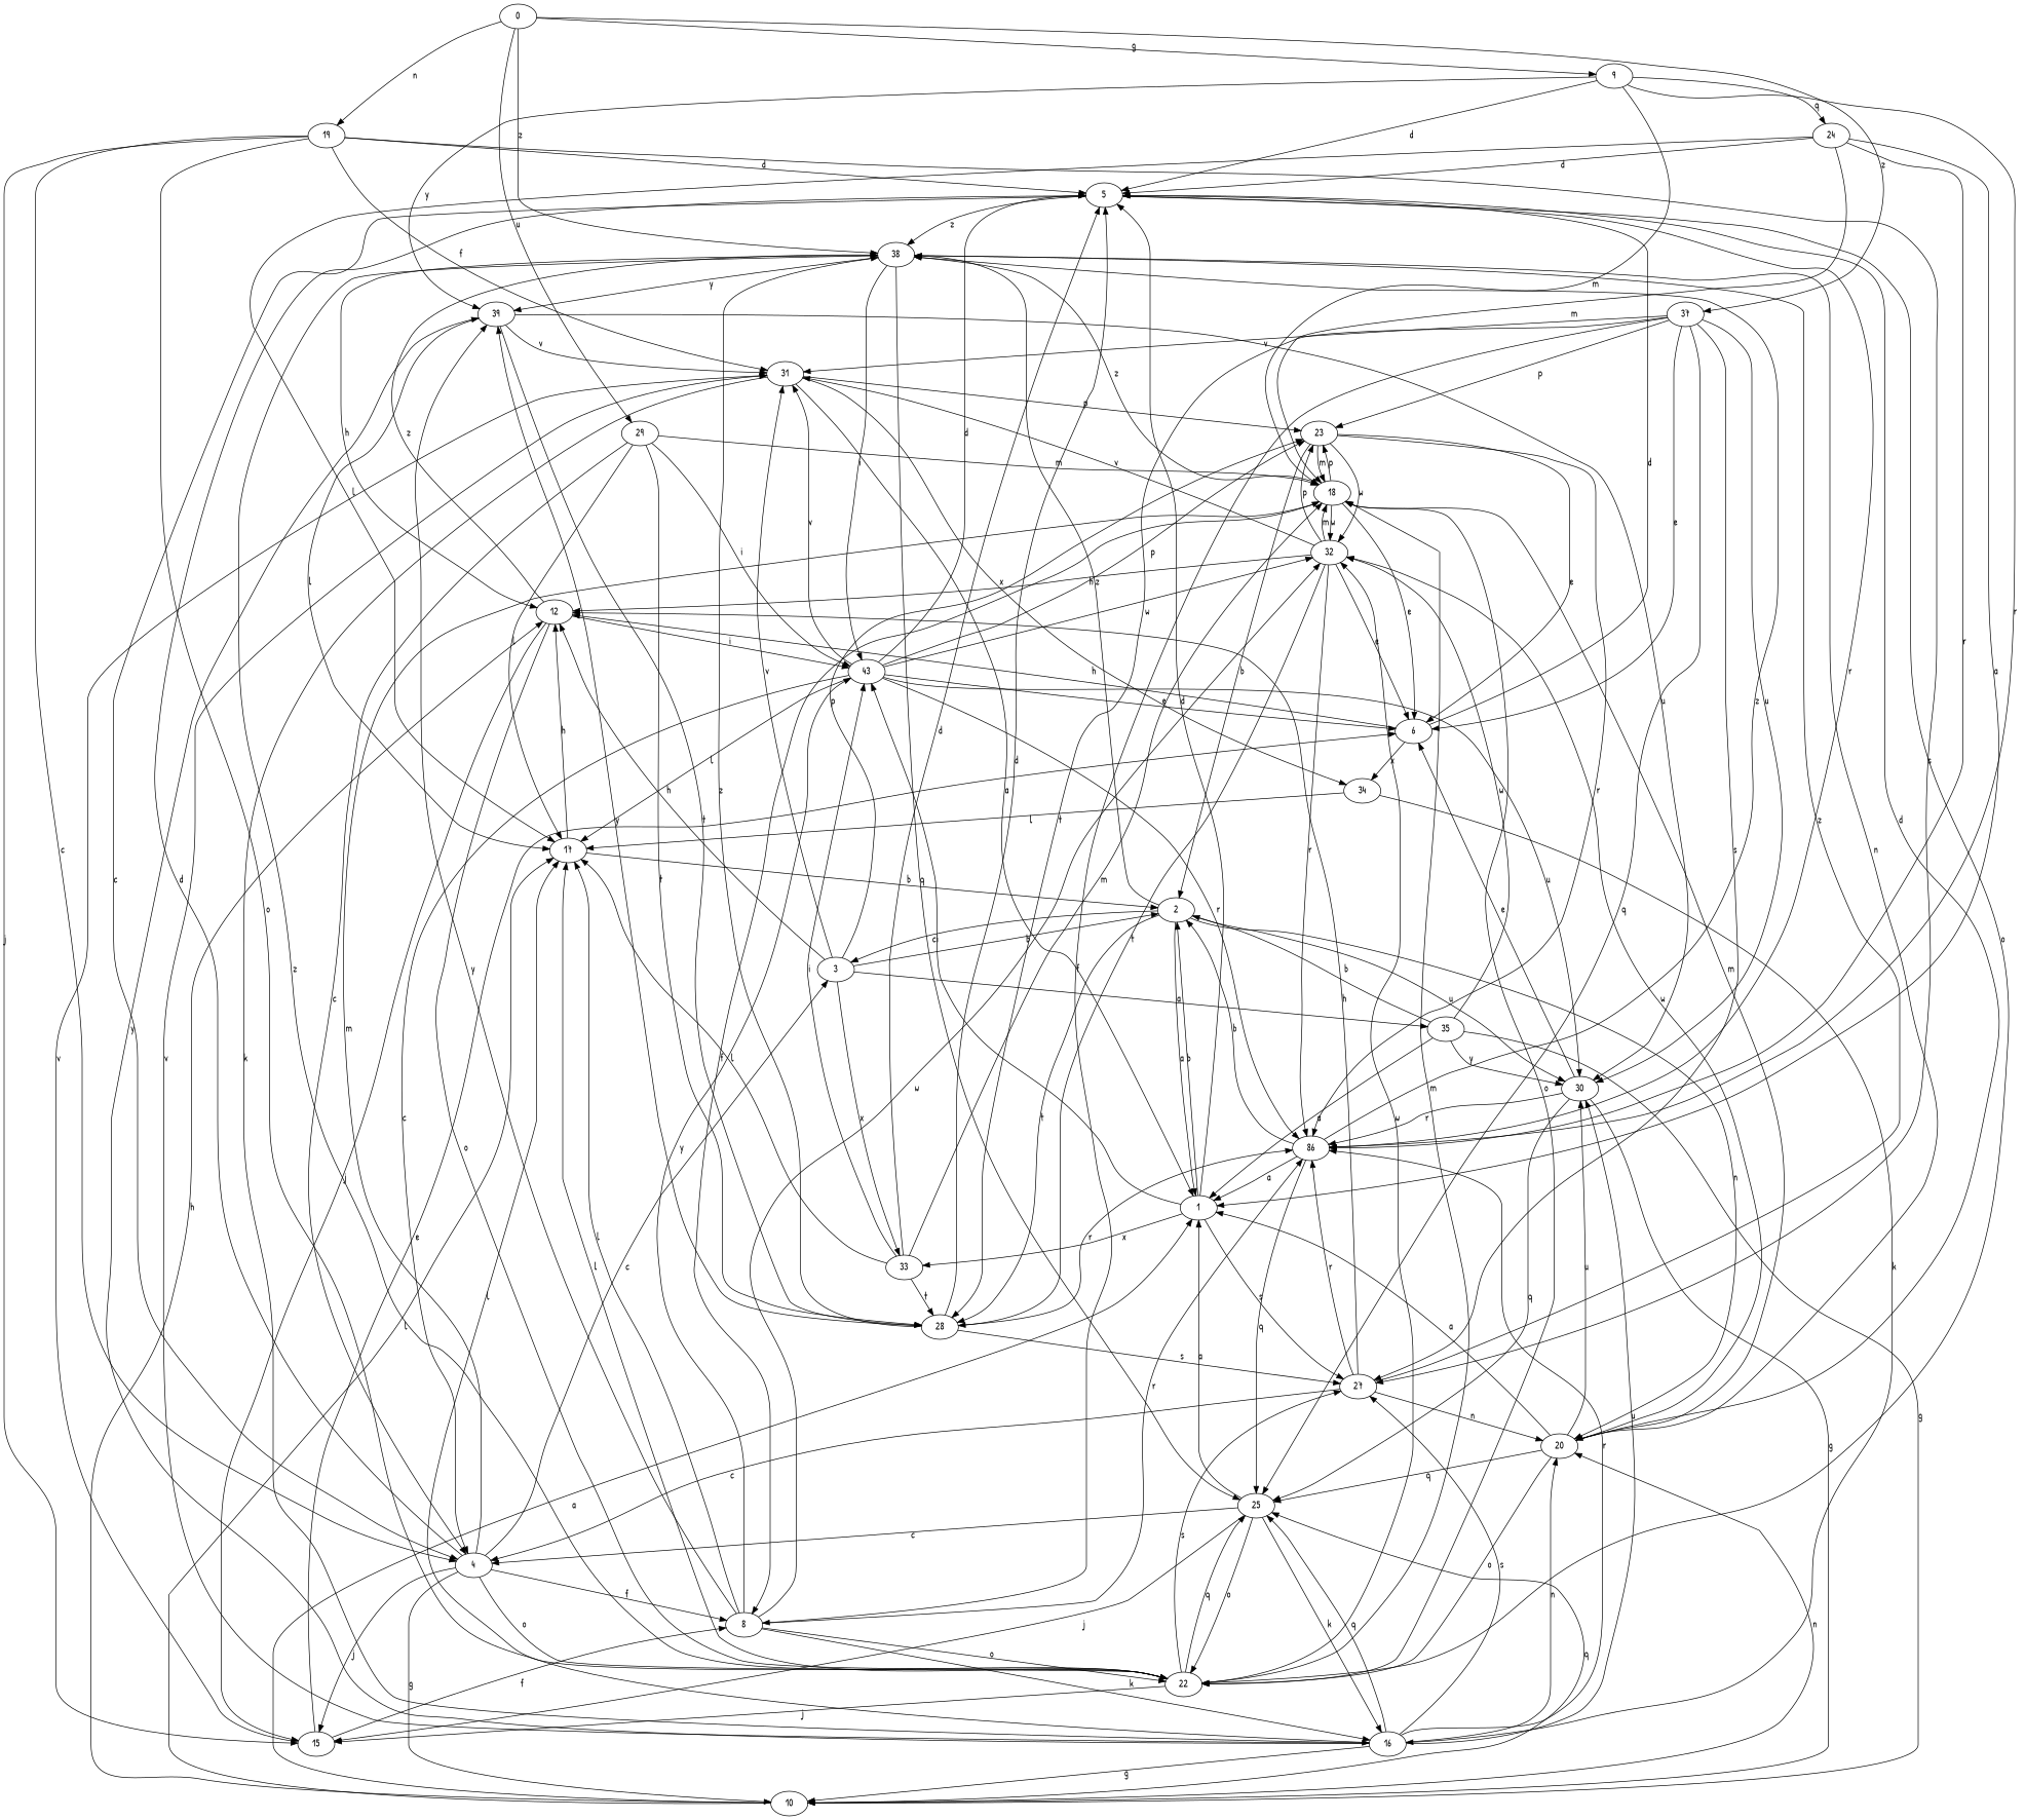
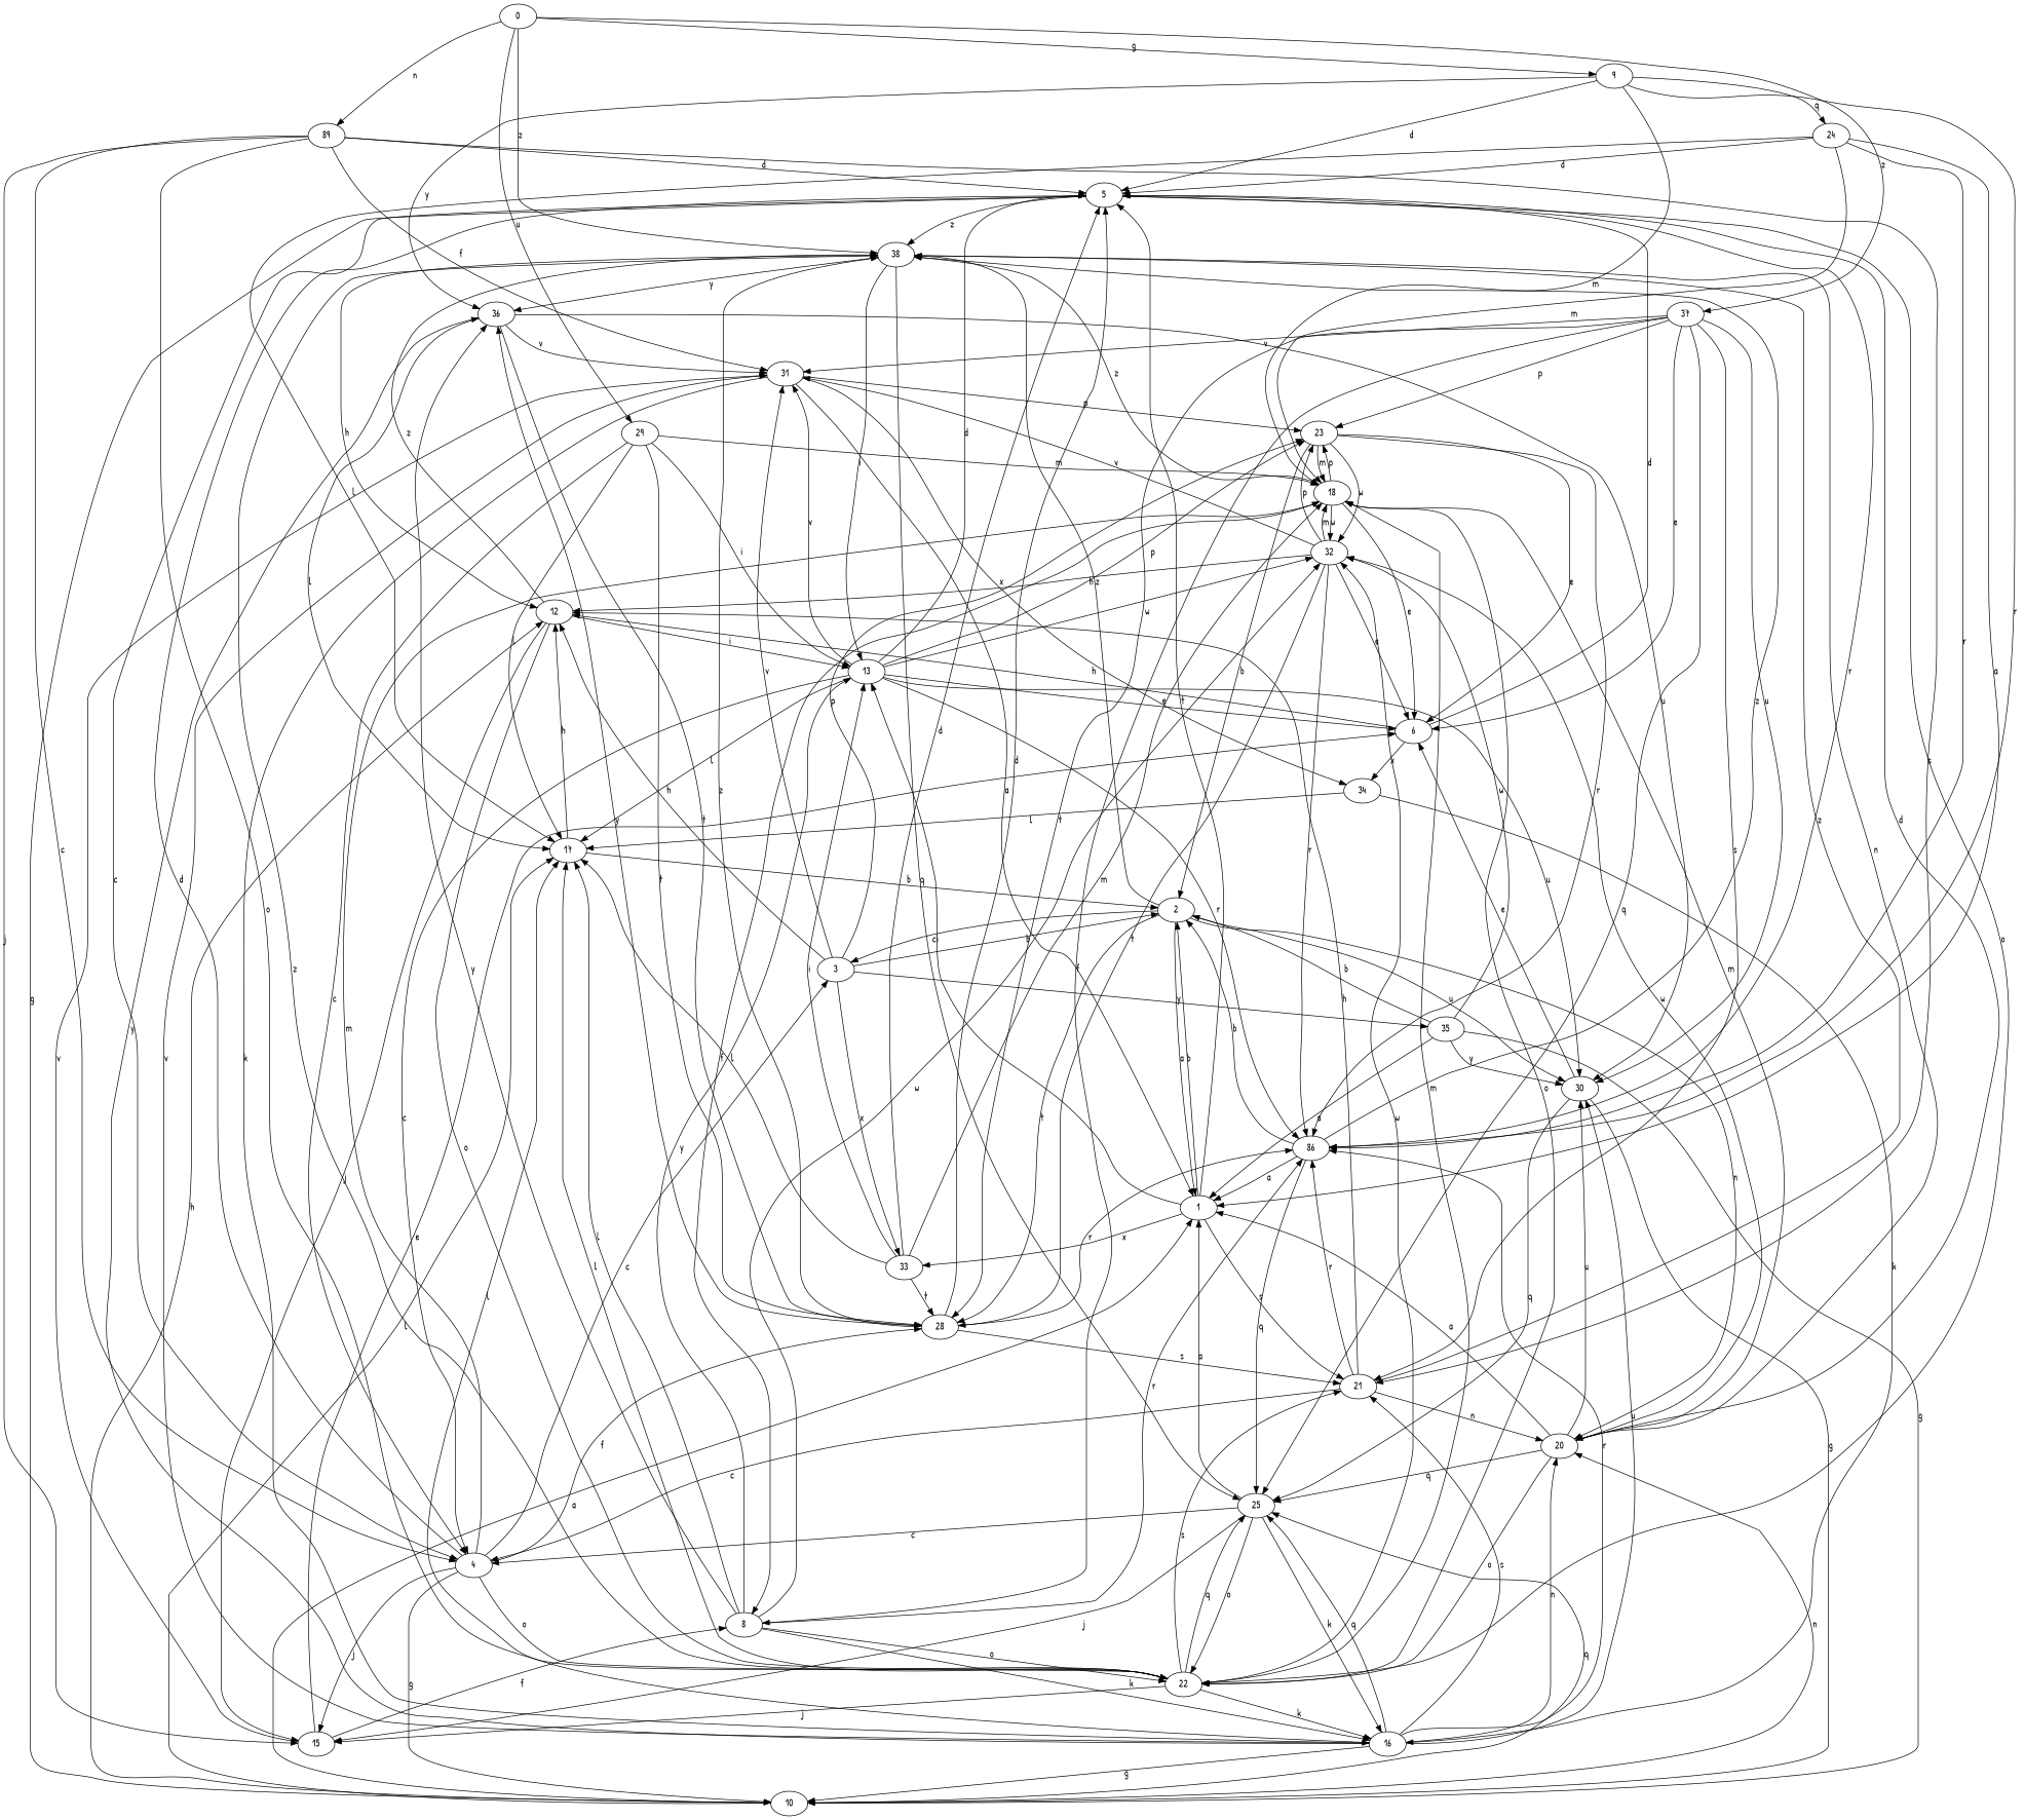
  strict digraph {
    fontname="Patrick Hand"
    node [fontname="Patrick Hand"]
    edge [fontname="Patrick Hand"]
    0
    9
-   19
+   19 [label=89]
    29
    37
    38
    5
    18
    n9 [label=86]
-   36 [label=39]
+   36
    24
-   27
+   27 [label=21]
    31
    4
    15
    22
-   13 [label=43]
+   13
    28
    17
    30
    23
    8
    6
    25
    20
    12
    1
    2
    33
    3
    10
    32
    35
    34
    16
    0 -> 9 [label=g]
    0 -> 19 [label=n]
    0 -> 29 [label=u]
    0 -> 37 [label=z]
    0 -> 38 [label=z]
    9 -> 5 [label=d]
    9 -> 18 [label=m]
    9 -> n9 [label=r]
    9 -> 36 [label=y]
    9 -> 24 [label=q]
    19 -> 5 [label=d]
    19 -> 27 [label=s]
    19 -> 31 [label=f]
    19 -> 4 [label=c]
    19 -> 15 [label=j]
    19 -> 22 [label=o]
    29 -> 18 [label=m]
    29 -> 4 [label=c]
    29 -> 13 [label=i]
    29 -> 28 [label=t]
    29 -> 17 [label=l]
    37 -> 27 [label=s]
    37 -> 31 [label=v]
    37 -> 28 [label=t]
    37 -> 30 [label=u]
    37 -> 23 [label=p]
    37 -> 8 [label=f]
    37 -> 6 [label=e]
    37 -> 25 [label=q]
    38 -> 36 [label=y]
    38 -> 13 [label=i]
    38 -> 25 [label=q]
    38 -> 20 [label=n]
    38 -> 12 [label=h]
    5 -> 38 [label=z]
    5 -> n9 [label=r]
    5 -> 4 [label=c]
    5 -> 22 [label=o]
+   5 -> 10 [label=g]
    18 -> 38 [label=z]
    18 -> 22 [label=o]
    18 -> 23 [label=p]
    18 -> 8 [label=f]
    18 -> 6 [label=e]
    18 -> 32 [label=w]
    n9 -> 38 [label=z]
    n9 -> 25 [label=q]
    n9 -> 1 [label=a]
    n9 -> 2 [label=b]
    36 -> 31 [label=v]
    36 -> 28 [label=t]
    36 -> 17 [label=l]
    36 -> 30 [label=u]
    24 -> 5 [label=d]
    24 -> 18 [label=m]
    24 -> n9 [label=r]
    24 -> 17 [label=l]
    24 -> 1 [label=a]
    27 -> 38 [label=z]
    27 -> n9 [label=r]
    27 -> 4 [label=c]
    27 -> 20 [label=n]
    27 -> 12 [label=h]
    31 -> 23 [label=p]
    31 -> 1 [label=a]
    31 -> 34 [label=x]
    31 -> 16 [label=k]
    4 -> 5 [label=d]
    4 -> 18 [label=m]
    4 -> 15 [label=j]
    4 -> 22 [label=o]
-   4 -> 8 [label=f]
+   4 -> 28 [label=f]
    4 -> 3 [label=c]
    4 -> 10 [label=g]
    15 -> 31 [label=v]
    15 -> 8 [label=f]
    15 -> 6 [label=e]
    22 -> 38 [label=z]
    22 -> 18 [label=m]
    22 -> 27 [label=s]
    22 -> 15 [label=j]
    22 -> 17 [label=l]
    22 -> 25 [label=q]
    22 -> 32 [label=w]
+   22 -> 16 [label=k]
    13 -> 5 [label=d]
    13 -> n9 [label=r]
    13 -> 31 [label=v]
    13 -> 4 [label=c]
    13 -> 17 [label=l]
    13 -> 30 [label=u]
    13 -> 23 [label=p]
    13 -> 6 [label=e]
    13 -> 32 [label=w]
    28 -> 38 [label=z]
    28 -> 5 [label=d]
    28 -> n9 [label=r]
    28 -> 36 [label=y]
    28 -> 27 [label=s]
    17 -> 12 [label=h]
    17 -> 2 [label=b]
-   30 -> n9 [label=r]
    30 -> 6 [label=e]
    30 -> 25 [label=q]
    30 -> 10 [label=g]
    23 -> 18 [label=m]
    23 -> n9 [label=r]
    23 -> 6 [label=e]
    23 -> 2 [label=b]
    23 -> 32 [label=w]
    8 -> n9 [label=r]
    8 -> 36 [label=y]
    8 -> 22 [label=o]
    8 -> 13 [label=y]
    8 -> 17 [label=l]
    8 -> 32 [label=w]
    8 -> 16 [label=k]
    6 -> 5 [label=d]
    6 -> 12 [label=h]
    6 -> 34 [label=x]
    25 -> 4 [label=c]
    25 -> 15 [label=j]
    25 -> 22 [label=o]
    25 -> 1 [label=a]
    25 -> 16 [label=k]
    20 -> 5 [label=d]
    20 -> 18 [label=m]
    20 -> 22 [label=o]
    20 -> 30 [label=u]
    20 -> 25 [label=q]
    20 -> 1 [label=a]
    20 -> 32 [label=w]
    12 -> 38 [label=z]
    12 -> 15 [label=j]
    12 -> 22 [label=o]
    12 -> 13 [label=i]
-   1 -> 5 [label=d]
+   1 -> 5 [label=t]
    1 -> 27 [label=s]
    1 -> 13 [label=i]
    1 -> 2 [label=b]
    1 -> 33 [label=x]
    2 -> 38 [label=z]
    2 -> 28 [label=t]
    2 -> 30 [label=u]
    2 -> 20 [label=n]
    2 -> 1 [label=a]
    2 -> 3 [label=c]
    33 -> 5 [label=d]
    33 -> 18 [label=m]
    33 -> 13 [label=i]
    33 -> 28 [label=t]
    33 -> 17 [label=l]
    3 -> 31 [label=v]
    3 -> 23 [label=p]
    3 -> 12 [label=h]
    3 -> 2 [label=b]
    3 -> 33 [label=x]
-   3 -> 35 [label=a]
+   3 -> 35 [label=y]
    10 -> 17 [label=l]
    10 -> 25 [label=q]
    10 -> 20 [label=n]
    10 -> 12 [label=h]
    10 -> 1 [label=a]
    32 -> 18 [label=m]
    32 -> n9 [label=r]
    32 -> 31 [label=v]
    32 -> 28 [label=t]
    32 -> 23 [label=p]
    32 -> 6 [label=e]
    32 -> 12 [label=h]
    35 -> 30 [label=y]
    35 -> 1 [label=a]
    35 -> 2 [label=b]
    35 -> 10 [label=g]
    35 -> 32 [label=w]
    34 -> 17 [label=l]
    34 -> 16 [label=k]
    16 -> n9 [label=r]
    16 -> 36 [label=y]
    16 -> 27 [label=s]
    16 -> 31 [label=v]
    16 -> 17 [label=l]
    16 -> 30 [label=u]
    16 -> 25 [label=q]
    16 -> 20 [label=n]
    16 -> 10 [label=g]
  }
